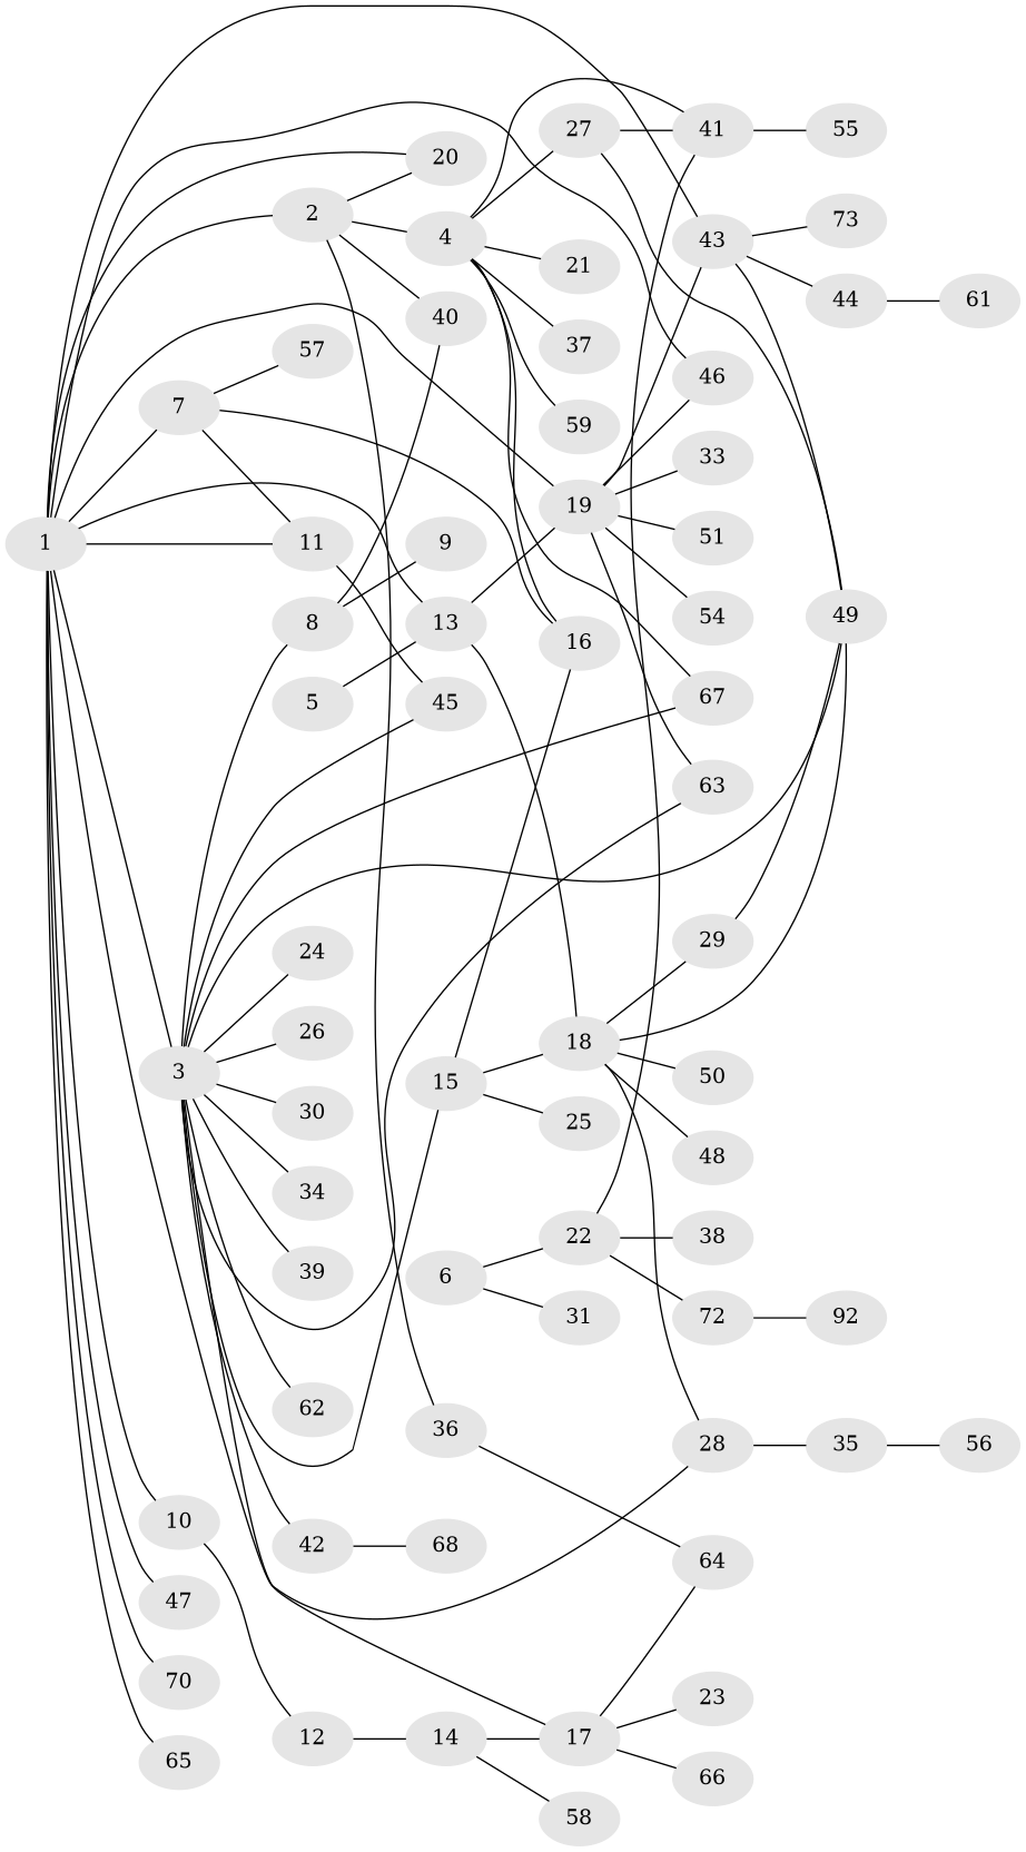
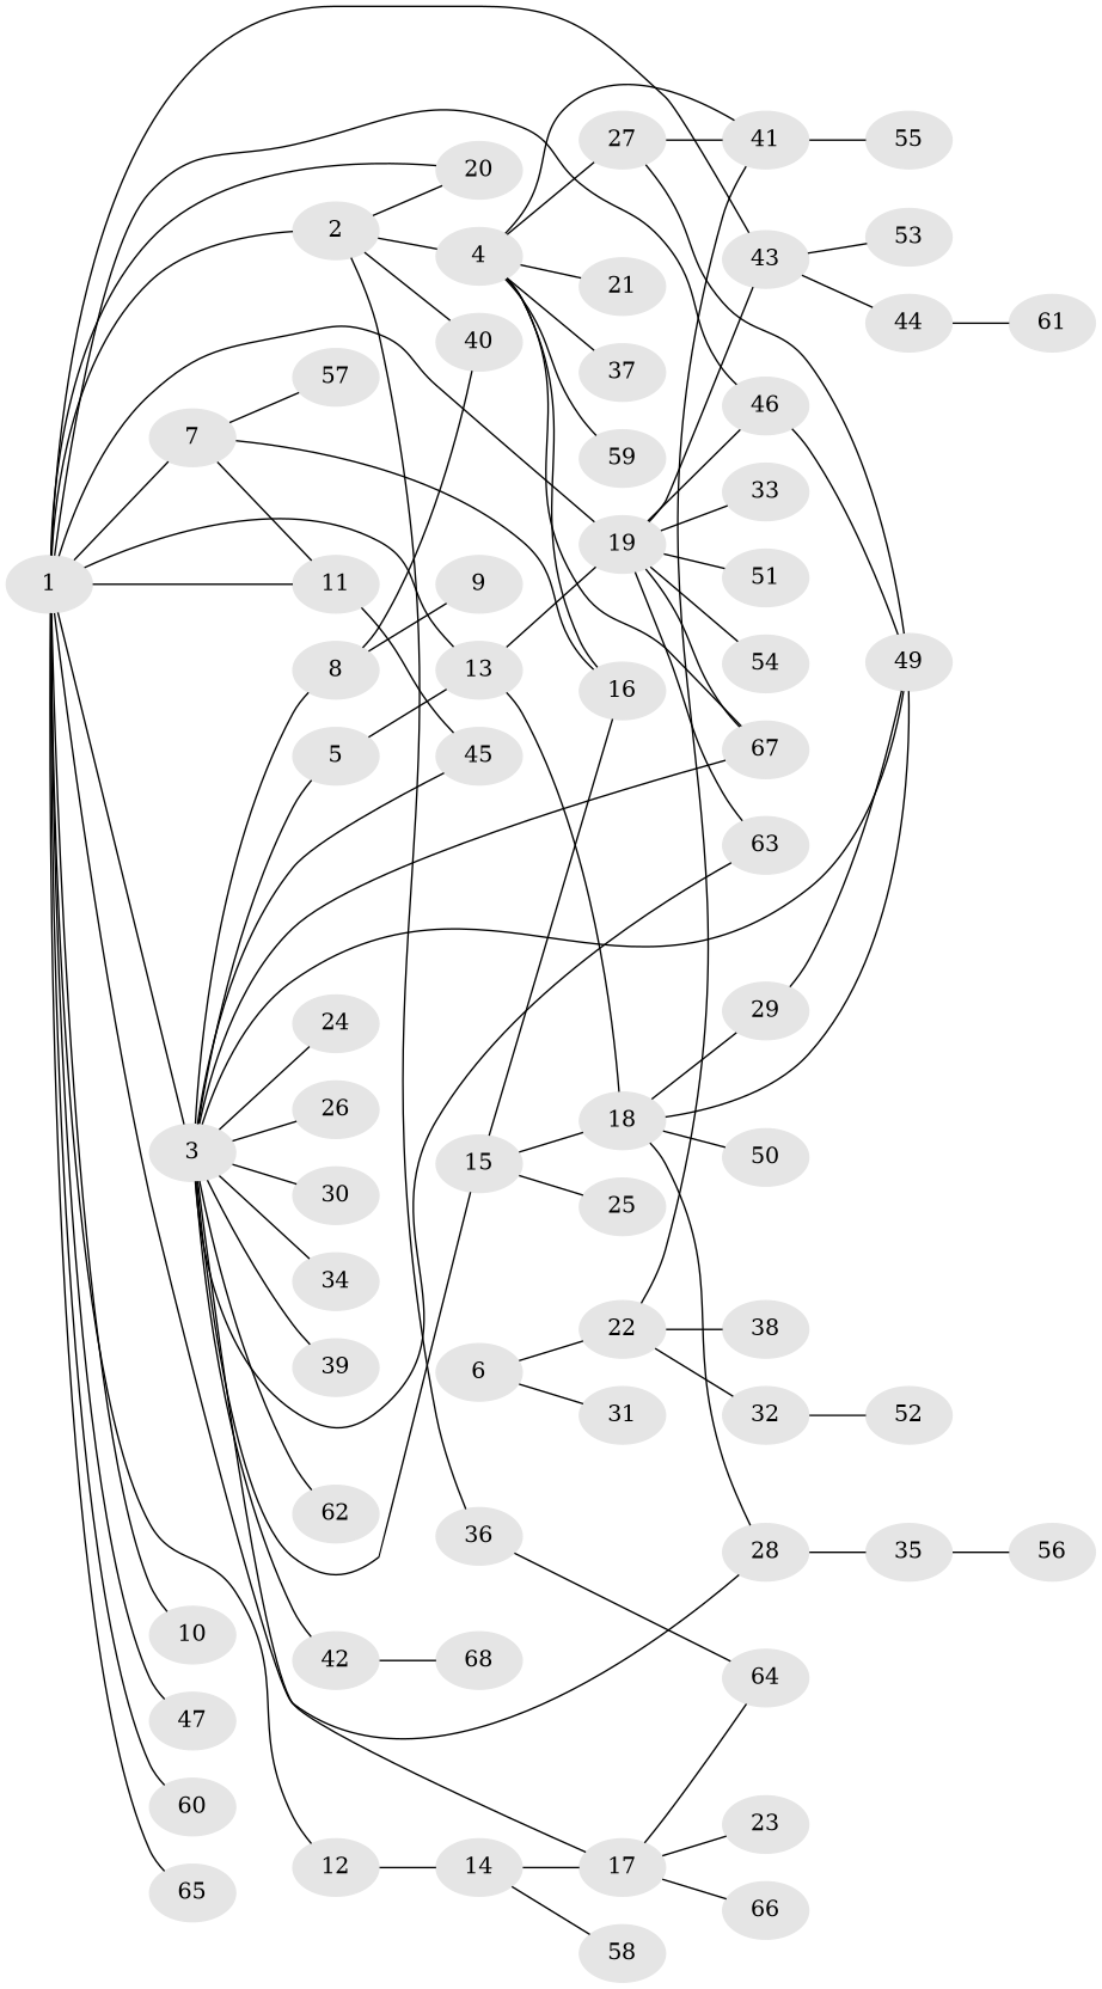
  graph {
    rankdir=LR
    node [color=gray90 style=filled]
    1
    2
    3
    7
    10
    11
    12
    13
    19
    20
    28
    43
    46
    47
-   60 [label=70]
+   60
    65
    4
    36
    40
    5
    8
    15
    17
    24
    26
    30
    34
    39
    42
    45
    49
    62
    63
    67
    16
    57
    14
    18
    33
    51
    54
    35
    44
-   53 [label=73]
+   53
    21
    27
    37
    41
    59
    64
    6
    22
    31
    9
    25
    23
    66
    68
    55
-   32 [label=72]
+   32
    38
    58
    29
-   48
    50
-   52 [label=92]
+   52
    56
    61
    1 -- 2
    1 -- 3
    1 -- 7
    1 -- 10
    1 -- 11
-   10 -- 12
+   1 -- 12
    1 -- 13
    1 -- 19
    1 -- 20
    1 -- 28
    1 -- 43
    1 -- 46
    1 -- 47
    1 -- 60
    1 -- 65
    2 -- 20
    2 -- 4
    2 -- 36
    2 -- 40
+   3 -- 5
    3 -- 8
    3 -- 15
    3 -- 17
    3 -- 24
    3 -- 26
    3 -- 30
    3 -- 34
    3 -- 39
    3 -- 42
    3 -- 45
    3 -- 49
    3 -- 62
    3 -- 63
    3 -- 67
    7 -- 11
    7 -- 16
    7 -- 57
    11 -- 45
    12 -- 14
    13 -- 19
    13 -- 18
    19 -- 43
    19 -- 46
    19 -- 63
+   19 -- 67
    19 -- 33
    19 -- 51
    19 -- 54
    28 -- 35
-   43 -- 49
+   46 -- 49
    43 -- 44
    43 -- 53
    4 -- 67
    4 -- 16
    4 -- 21
    4 -- 27
    4 -- 37
    4 -- 41
    4 -- 59
    36 -- 64
    5 -- 13
    8 -- 40
    8 -- 9
    15 -- 16
    15 -- 18
    15 -- 25
    17 -- 64
    17 -- 23
    17 -- 66
    42 -- 68
    14 -- 17
    14 -- 58
    18 -- 28
    18 -- 49
    18 -- 29
-   18 -- 48
    18 -- 50
    35 -- 56
    44 -- 61
    27 -- 49
    27 -- 41
    41 -- 55
    6 -- 22
    6 -- 31
    22 -- 41
    22 -- 32
    22 -- 38
    32 -- 52
    29 -- 49
  }
